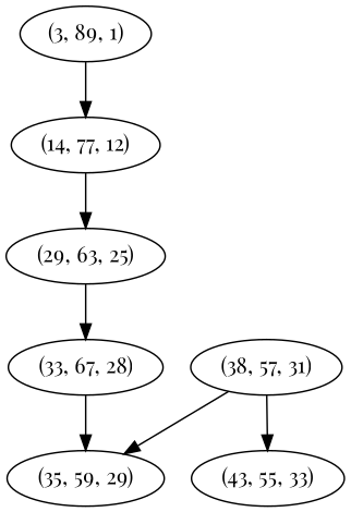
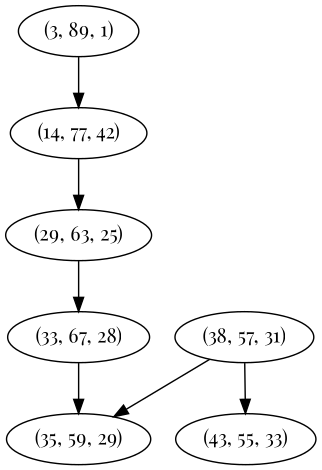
  digraph {
    fontname="Playfair Display"
    node [fontname="Playfair Display"]
    edge [fontname="Playfair Display"]
    "(3, 89, 1)"
-   "(14, 77, 12)"
+   "(14, 77, 12)" [label="(14, 77, 42)"]
    "(29, 63, 25)"
    n4 [label="(33, 67, 28)"]
    "(35, 59, 29)"
    "(38, 57, 31)"
    "(43, 55, 33)"
    "(3, 89, 1)" -> "(14, 77, 12)"
    "(14, 77, 12)" -> "(29, 63, 25)"
    "(29, 63, 25)" -> n4
    n4 -> "(35, 59, 29)"
    "(38, 57, 31)" -> "(35, 59, 29)"
    "(38, 57, 31)" -> "(43, 55, 33)"
  }
